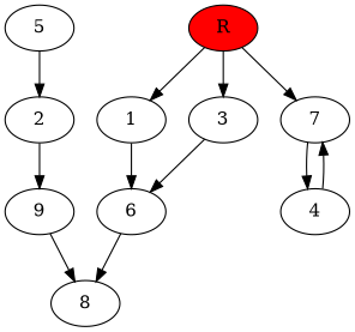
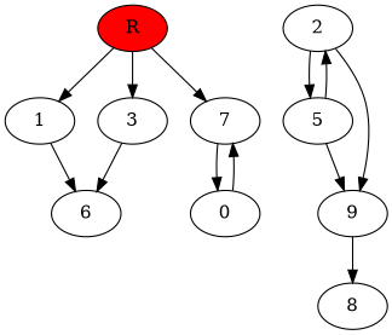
  digraph {
    1
    6
    8
    2
    5
    9
    3
-   4
+   4 [label=0]
    7
    R [fillcolor="#ff0000" style=filled]
    1 -> 6
-   6 -> 8
+   2 -> 5
    2 -> 9
    5 -> 2
+   5 -> 9
    9 -> 8
    3 -> 6
    4 -> 7
    7 -> 4
    R -> 1
    R -> 3
    R -> 7
  }
